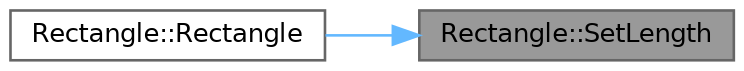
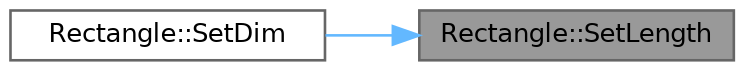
  digraph {
    rankdir=RL
    node [fontname=Helvetica fontsize=10 shape=box style=filled]
    n1 [color=gray40 fillcolor=grey60 fontcolor=black height=0.2 label="Rectangle::SetLength" width=0.4]
-   n2 [color=grey40 fillcolor=white height=0.2 label="Rectangle::Rectangle" width=0.4]
+   n2 [color=grey40 fillcolor=white height=0.2 label="Rectangle::SetDim" width=0.4]
    n1 -> n2 [color=steelblue1 dir=back fontname=Helvetica fontsize=10 labelfontname=Helvetica labelfontsize=10 style=solid]
  }
